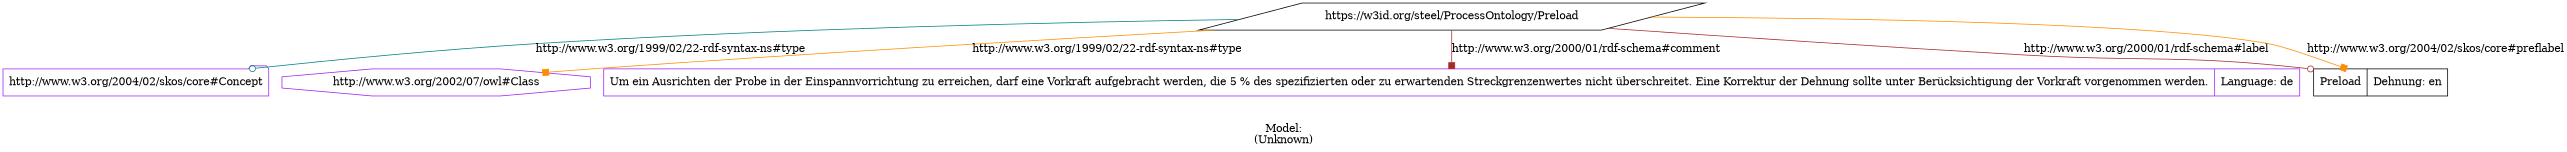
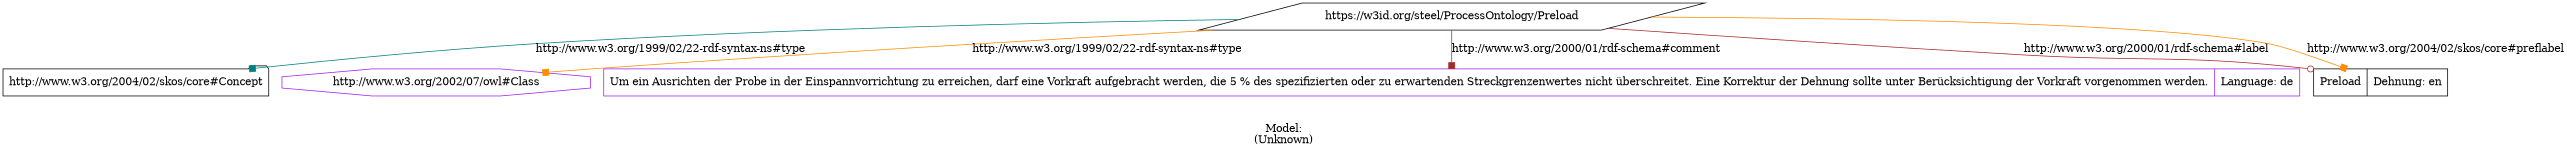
  digraph {
    label="\n\nModel:\n(Unknown)"
    rankdir=TB
    node [color=purple shape=record]
    edge [arrowhead=box color=darkorange]
    n1 [color=black label="https://w3id.org/steel/ProcessOntology/Preload" shape=parallelogram]
-   n2 [label="http://www.w3.org/2004/02/skos/core#Concept" shape=folder]
+   n2 [color=black label="http://www.w3.org/2004/02/skos/core#Concept" shape=folder]
    n3 [label="http://www.w3.org/2002/07/owl#Class" shape=octagon]
    n4 [label="Um ein Ausrichten der Probe in der Einspannvorrichtung zu erreichen, darf eine Vorkraft aufgebracht werden, die 5 % des spezifizierten oder zu erwartenden Streckgrenzenwertes nicht überschreitet. Eine Korrektur der Dehnung sollte unter Berücksichtigung der Vorkraft vorgenommen werden.|Language: de"]
    n5 [color=black label="Preload|Dehnung: en"]
-   n1 -> n2 [arrowhead=odot color=teal label="http://www.w3.org/1999/02/22-rdf-syntax-ns#type"]
+   n1 -> n2 [color=teal label="http://www.w3.org/1999/02/22-rdf-syntax-ns#type"]
    n1 -> n3 [label="http://www.w3.org/1999/02/22-rdf-syntax-ns#type"]
    n1 -> n4 [color=brown label="http://www.w3.org/2000/01/rdf-schema#comment"]
    n1 -> n5 [arrowhead=odot color=brown label="http://www.w3.org/2000/01/rdf-schema#label"]
    n1 -> n5 [label="http://www.w3.org/2004/02/skos/core#preflabel"]
  }
